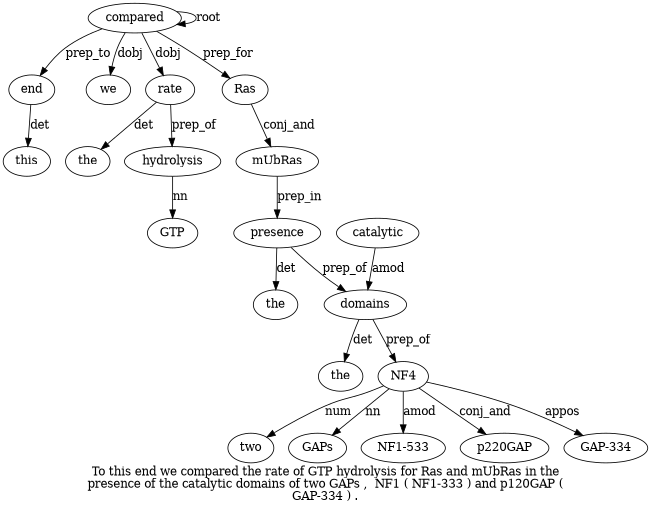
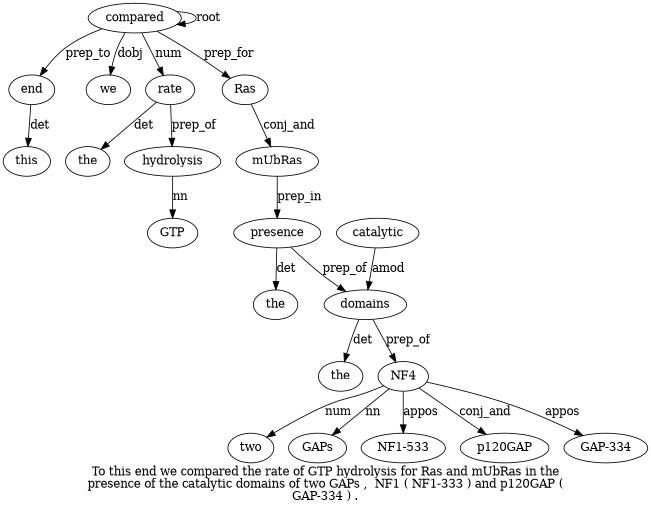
  digraph {
    label="To this end we compared the rate of GTP hydrolysis for Ras and mUbRas in the\npresence of the catalytic domains of two GAPs ,  NF1 ( NF1-333 ) and p120GAP (\nGAP-334 ) ."
    node [fillcolor=white style=filled]
    n1 [label=end]
    n2 [label=this]
    n3 [label=compared]
    n4 [label=we]
    n5 [label=rate]
    n6 [label=Ras]
    n7 [label=the]
    n8 [label=hydrolysis]
    n9 [label=mUbRas]
    n10 [label=presence]
    n11 [label=GTP]
    n12 [label=the]
    n13 [label=domains]
    n14 [label=the]
    n15 [label=NF4]
    n16 [label=catalytic]
    n17 [label=two]
    n18 [label=GAPs]
    n19 [label="NF1-533"]
-   n20 [label=p220GAP]
+   n20 [label=p120GAP]
    n21 [label="GAP-334"]
    n1 -> n2 [label=det]
    n3 -> n1 [label=prep_to]
    n3 -> n3 [label=root]
    n3 -> n4 [label=dobj]
-   n3 -> n5 [label=dobj]
+   n3 -> n5 [label=num]
    n3 -> n6 [label=prep_for]
    n5 -> n7 [label=det]
    n5 -> n8 [label=prep_of]
    n6 -> n9 [label=conj_and]
    n8 -> n11 [label=nn]
    n9 -> n10 [label=prep_in]
    n10 -> n12 [label=det]
    n10 -> n13 [label=prep_of]
    n13 -> n14 [label=det]
    n13 -> n15 [label=prep_of]
    n15 -> n17 [label=num]
    n15 -> n18 [label=nn]
-   n15 -> n19 [label=amod]
+   n15 -> n19 [label=appos]
    n15 -> n20 [label=conj_and]
    n15 -> n21 [label=appos]
    n16 -> n13 [label=amod]
  }
